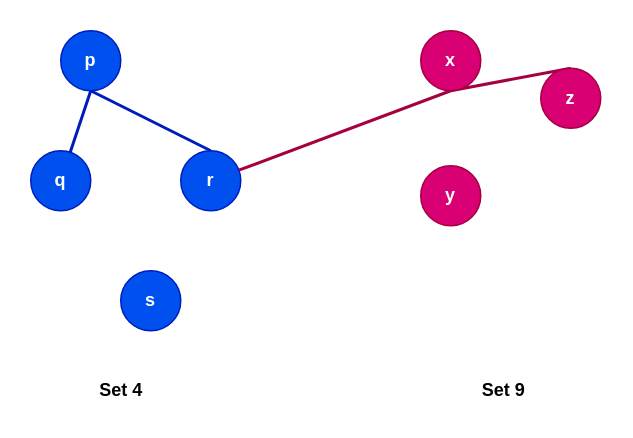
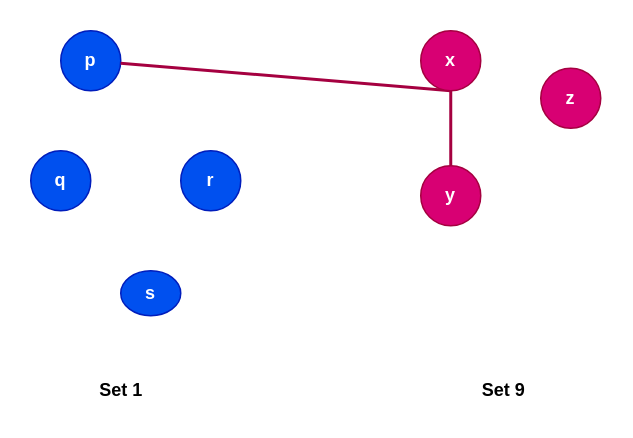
  <mxCell id="0" />
  <mxCell id="1" parent="0" />
- <mxCell id="2" style="rounded=0;orthogonalLoop=1;jettySize=auto;html=1;exitX=0.5;exitY=1;exitDx=0;exitDy=0;endArrow=none;endFill=0;fillColor=#0050ef;strokeColor=#001DBC;strokeWidth=2;" edge="1" parent="1" source="4" target="5"><mxGeometry relative="1" as="geometry" /></mxCell>
- <mxCell id="3" style="rounded=0;orthogonalLoop=1;jettySize=auto;html=1;exitX=0.5;exitY=1;exitDx=0;exitDy=0;entryX=0.5;entryY=0;entryDx=0;entryDy=0;endArrow=none;endFill=0;fillColor=#0050ef;strokeColor=#001DBC;strokeWidth=2;" edge="1" parent="1" source="4" target="6"><mxGeometry relative="1" as="geometry" /></mxCell>
  <mxCell id="4" value="p" style="ellipse;whiteSpace=wrap;html=1;aspect=fixed;fillColor=#0050ef;fontColor=#ffffff;strokeColor=#001DBC;fontStyle=1" vertex="1" parent="1"><mxGeometry x="40" y="20" width="40" height="40" as="geometry" /></mxCell>
  <mxCell id="5" value="q" style="ellipse;whiteSpace=wrap;html=1;aspect=fixed;fillColor=#0050ef;fontColor=#ffffff;strokeColor=#001DBC;fontStyle=1" vertex="1" parent="1"><mxGeometry x="20" y="100" width="40" height="40" as="geometry" /></mxCell>
  <mxCell id="6" value="r" style="ellipse;whiteSpace=wrap;html=1;aspect=fixed;fillColor=#0050ef;fontColor=#ffffff;strokeColor=#001DBC;fontStyle=1" vertex="1" parent="1"><mxGeometry x="120" y="100" width="40" height="40" as="geometry" /></mxCell>
- <mxCell id="7" value="s" style="ellipse;whiteSpace=wrap;html=1;aspect=fixed;fillColor=#0050ef;fontColor=#ffffff;strokeColor=#001DBC;fontStyle=1" vertex="1" parent="1"><mxGeometry x="80" y="180" width="40" height="40" as="geometry" /></mxCell>
- <mxCell id="8" style="edgeStyle=none;rounded=0;orthogonalLoop=1;jettySize=auto;html=1;exitX=0.5;exitY=1;exitDx=0;exitDy=0;endArrow=none;endFill=0;fillColor=#d80073;strokeColor=#A50040;strokeWidth=2;" edge="1" parent="1" source="10" target="6"><mxGeometry relative="1" as="geometry" /></mxCell>
- <mxCell id="9" style="edgeStyle=none;rounded=0;orthogonalLoop=1;jettySize=auto;html=1;exitX=0.5;exitY=1;exitDx=0;exitDy=0;entryX=0.5;entryY=0;entryDx=0;entryDy=0;endArrow=none;endFill=0;fillColor=#d80073;strokeColor=#A50040;strokeWidth=2;" edge="1" parent="1" source="10" target="12"><mxGeometry relative="1" as="geometry" /></mxCell>
+ <mxCell id="7" value="s" style="ellipse;whiteSpace=wrap;html=1;aspect=fixed;fillColor=#0050ef;fontColor=#ffffff;strokeColor=#001DBC;fontStyle=1" vertex="1" parent="1"><mxGeometry x="80" y="180" width="40" height="30" as="geometry" /></mxCell>
+ <mxCell id="8" style="edgeStyle=none;rounded=0;orthogonalLoop=1;jettySize=auto;html=1;exitX=0.5;exitY=1;exitDx=0;exitDy=0;entryX=0.5;entryY=0;entryDx=0;entryDy=0;endArrow=none;endFill=0;fillColor=#d80073;strokeColor=#A50040;strokeWidth=2;" edge="1" parent="1" source="10" target="11"><mxGeometry relative="1" as="geometry" /></mxCell>
+ <mxCell id="9" style="edgeStyle=none;rounded=0;orthogonalLoop=1;jettySize=auto;html=1;exitX=0.5;exitY=1;exitDx=0;exitDy=0;endArrow=none;endFill=0;fillColor=#d80073;strokeColor=#A50040;strokeWidth=2;" edge="1" parent="1" source="10" target="4"><mxGeometry relative="1" as="geometry" /></mxCell>
  <mxCell id="10" value="x" style="ellipse;whiteSpace=wrap;html=1;aspect=fixed;fillColor=#d80073;fontColor=#ffffff;strokeColor=#A50040;fontStyle=1" vertex="1" parent="1"><mxGeometry x="280" y="20" width="40" height="40" as="geometry" /></mxCell>
  <mxCell id="11" value="y" style="ellipse;whiteSpace=wrap;html=1;aspect=fixed;fillColor=#d80073;fontColor=#ffffff;strokeColor=#A50040;fontStyle=1" vertex="1" parent="1"><mxGeometry x="280" y="110" width="40" height="40" as="geometry" /></mxCell>
  <mxCell id="12" value="z" style="ellipse;whiteSpace=wrap;html=1;aspect=fixed;fillColor=#d80073;fontColor=#ffffff;strokeColor=#A50040;fontStyle=1" vertex="1" parent="1"><mxGeometry x="360" y="45" width="40" height="40" as="geometry" /></mxCell>
- <mxCell id="13" value="Set 4" style="text;html=1;align=center;verticalAlign=middle;resizable=0;points=[];autosize=1;strokeColor=none;fillColor=none;fontStyle=1" vertex="1" parent="1"><mxGeometry x="55" y="250" width="50" height="20" as="geometry" /></mxCell>
+ <mxCell id="13" value="Set 1" style="text;html=1;align=center;verticalAlign=middle;resizable=0;points=[];autosize=1;strokeColor=none;fillColor=none;fontStyle=1" vertex="1" parent="1"><mxGeometry x="55" y="250" width="50" height="20" as="geometry" /></mxCell>
  <mxCell id="14" value="Set 9" style="text;html=1;align=center;verticalAlign=middle;resizable=0;points=[];autosize=1;strokeColor=none;fillColor=none;fontStyle=1" vertex="1" parent="1"><mxGeometry x="310" y="250" width="50" height="20" as="geometry" /></mxCell>
